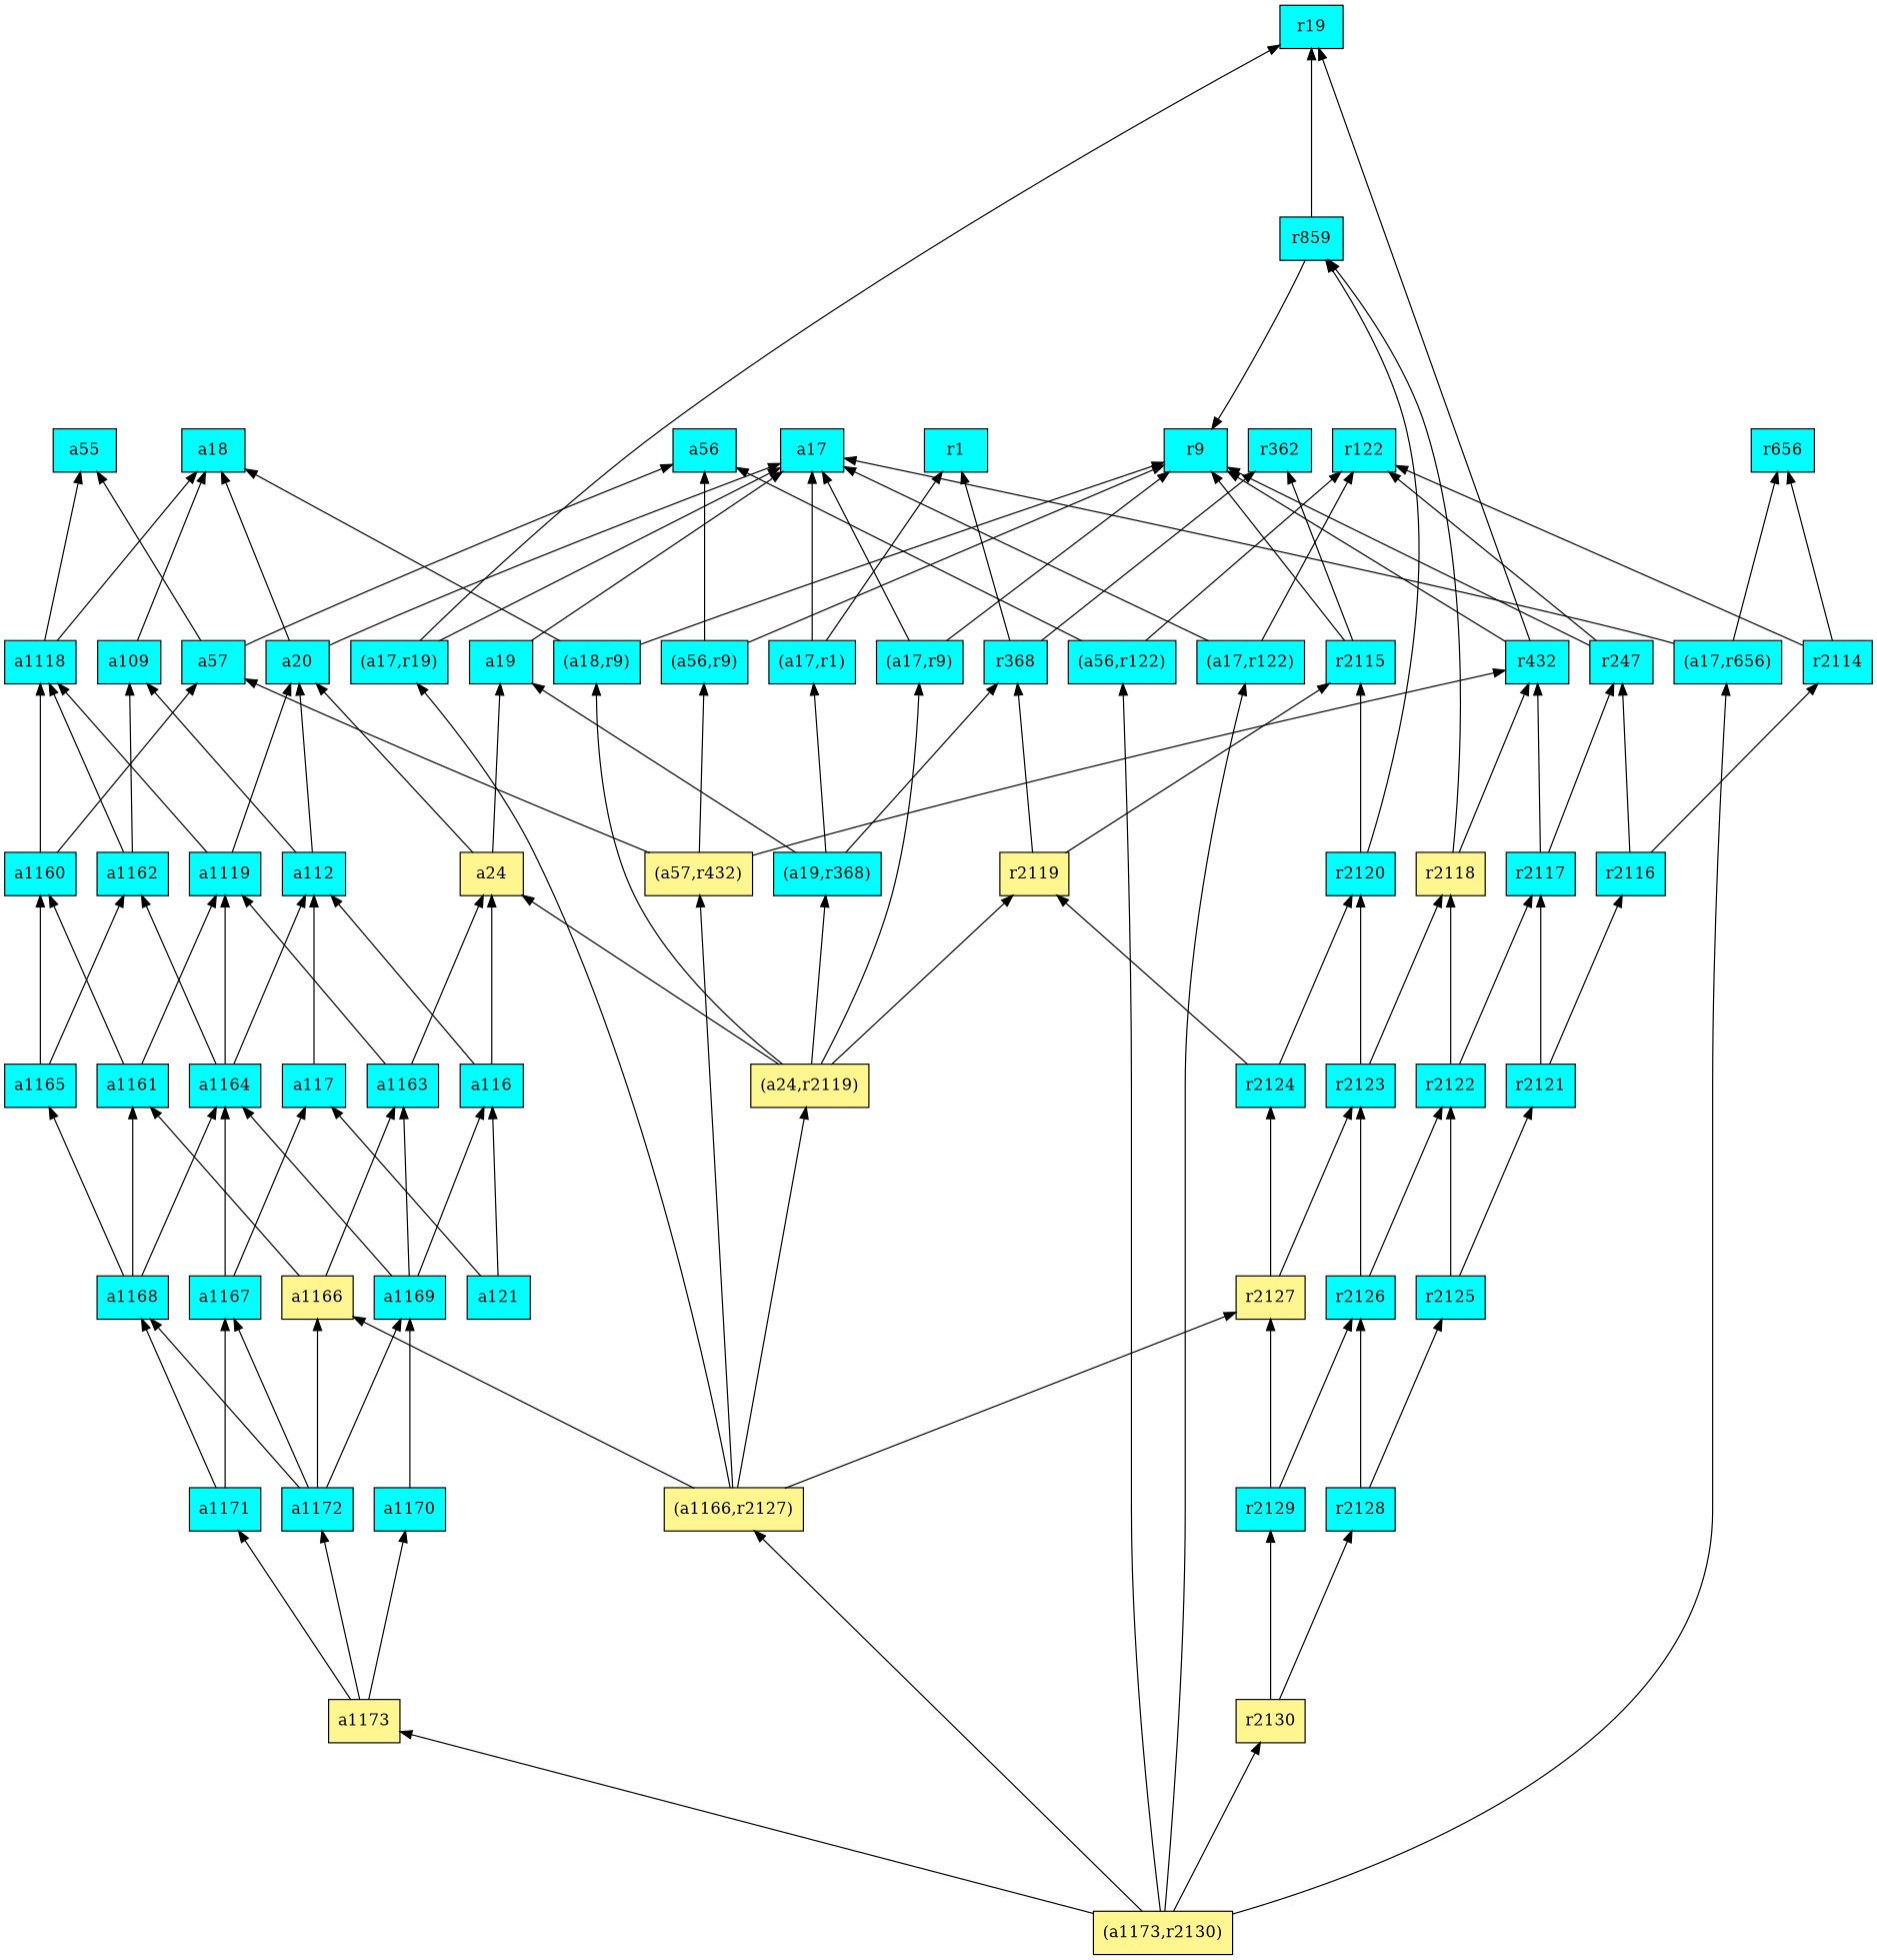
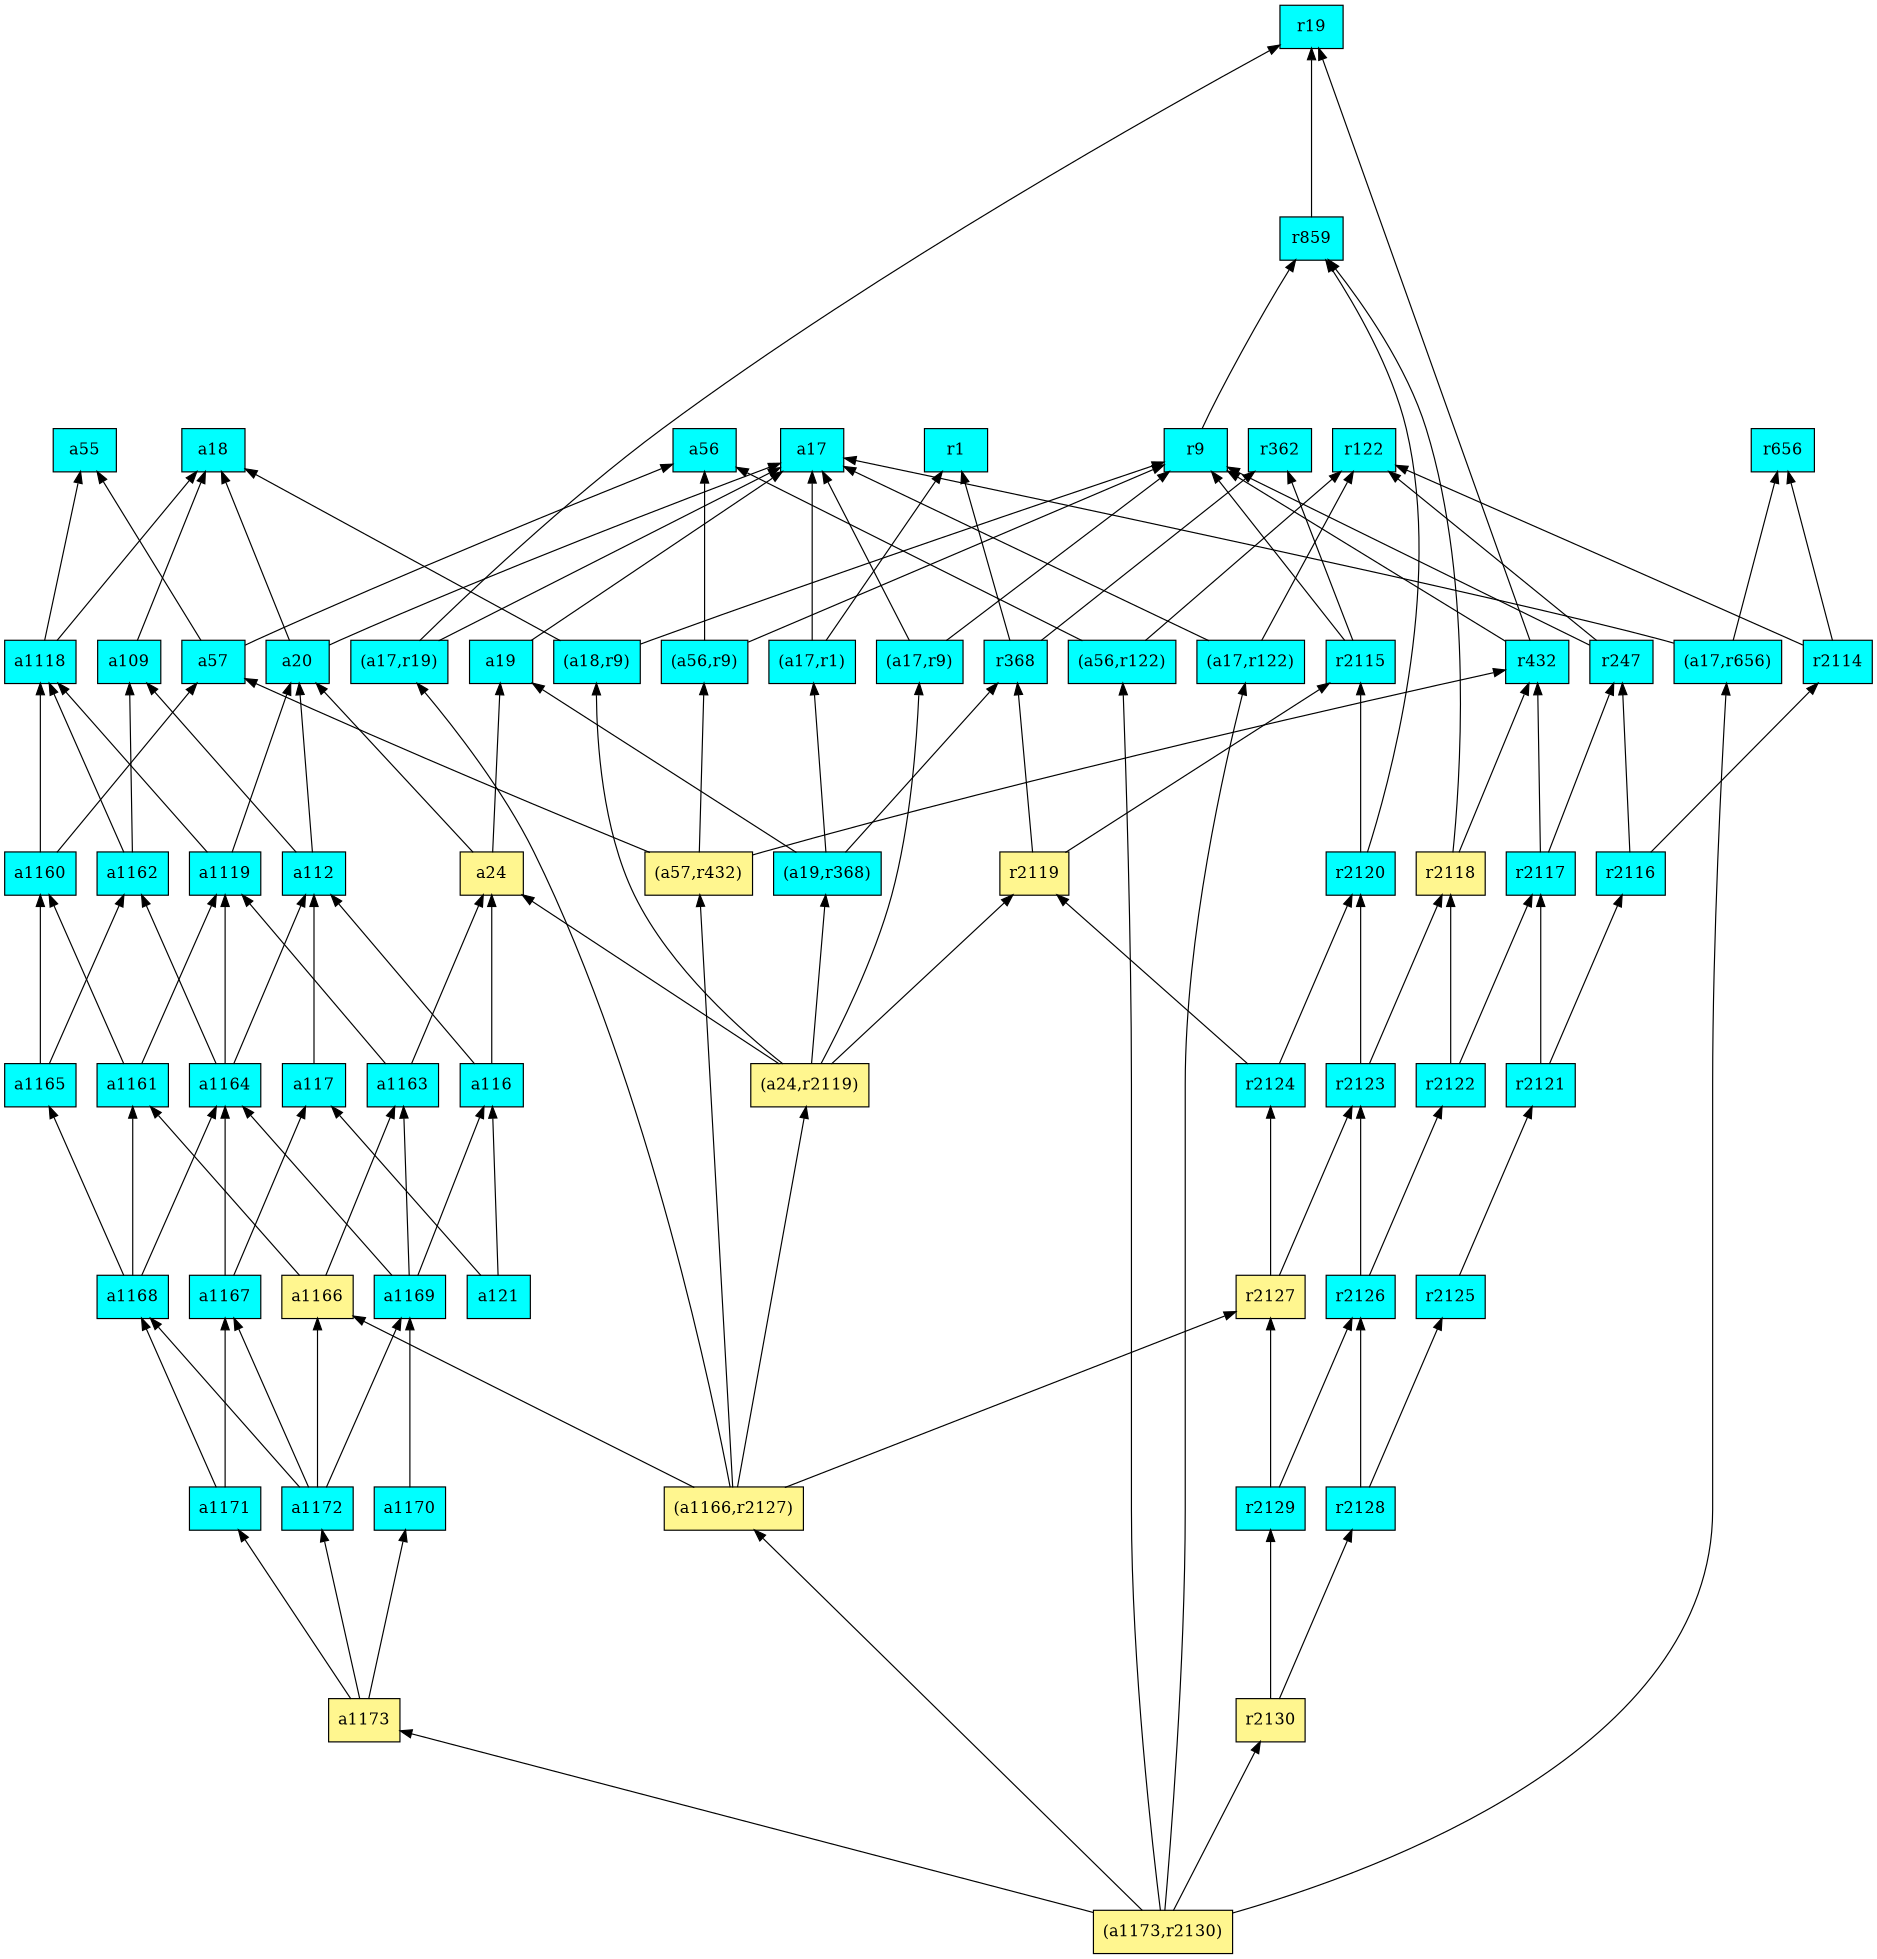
  digraph {
    rankdir=BT
    ranksep=2.0
    node [fillcolor=cyan shape=record style=filled]
    n1 [fillcolor=khaki1 label="{a1173}"]
    n2 [label="{a1171}"]
    n3 [label="{a1172}"]
    n4 [label="{a1170}"]
    n5 [label="{a1167}"]
    n6 [label="{a1168}"]
    n7 [fillcolor=khaki1 label="{a1166}"]
    n8 [label="{a1169}"]
    n9 [label="{a1160}"]
    n10 [label="{a1118}"]
    n11 [label="{a57}"]
    n12 [label="{a55}"]
    n13 [label="{a18}"]
    n14 [label="{a56}"]
    n15 [label="{r2121}"]
    n16 [label="{r2117}"]
    n17 [label="{r2116}"]
    n18 [label="{r432}"]
    n19 [label="{r247}"]
    n20 [label="{r2114}"]
    n21 [label="{a112}"]
    n22 [label="{a20}"]
    n23 [label="{a109}"]
    n24 [label="{a17}"]
    n25 [label="{a1163}"]
    n26 [fillcolor=khaki1 label="{a24}"]
    n27 [label="{a1119}"]
    n28 [label="{a19}"]
    n29 [label="{r656}"]
    n30 [fillcolor=khaki1 label="{r2127}"]
    n31 [label="{r2124}"]
    n32 [label="{r2123}"]
    n33 [label="{r2120}"]
    n34 [fillcolor=khaki1 label="{r2119}"]
    n35 [fillcolor=khaki1 label="{r2118}"]
    n36 [label="{a1162}"]
    n37 [label="{(a56,r9)}"]
    n38 [label="{r9}"]
    n39 [label="{r122}"]
    n40 [label="{r859}"]
    n41 [label="{r2115}"]
    n42 [label="{r19}"]
    n43 [label="{r362}"]
    n44 [label="{a1161}"]
    n45 [label="{r368}"]
    n46 [label="{r1}"]
    n47 [label="{r2128}"]
    n48 [label="{r2126}"]
    n49 [label="{r2125}"]
    n50 [label="{r2122}"]
    n51 [label="{(a17,r656)}"]
    n52 [label="{a1164}"]
    n53 [label="{a117}"]
    n54 [label="{a1165}"]
    n55 [label="{(a17,r9)}"]
    n56 [label="{(a18,r9)}"]
    n57 [fillcolor=khaki1 label="{r2130}"]
    n58 [label="{r2129}"]
    n59 [label="{(a56,r122)}"]
    n60 [fillcolor=khaki1 label="{(a24,r2119)}"]
    n61 [label="{(a19,r368)}"]
    n62 [label="{(a17,r1)}"]
    n63 [label="{(a17,r19)}"]
    n64 [fillcolor=khaki1 label="{(a57,r432)}"]
    n65 [fillcolor=khaki1 label="{(a1166,r2127)}"]
    n66 [label="{a116}"]
    n67 [label="{(a17,r122)}"]
    n68 [label="{a121}"]
    n69 [fillcolor=khaki1 label="{(a1173,r2130)}"]
    n1 -> n2
    n1 -> n3
    n1 -> n4
    n2 -> n5
    n2 -> n6
    n3 -> n5
    n3 -> n6
    n3 -> n7
    n3 -> n8
    n4 -> n8
    n5 -> n52
    n5 -> n53
    n6 -> n44
    n6 -> n52
    n6 -> n54
    n7 -> n25
    n7 -> n44
    n8 -> n25
    n8 -> n52
    n8 -> n66
    n9 -> n10
    n9 -> n11
    n10 -> n12
    n10 -> n13
    n11 -> n12
    n11 -> n14
    n15 -> n16
    n15 -> n17
    n16 -> n18
    n16 -> n19
    n17 -> n19
    n17 -> n20
    n18 -> n38
    n18 -> n42
    n19 -> n38
    n19 -> n39
    n20 -> n29
    n20 -> n39
    n21 -> n22
    n21 -> n23
    n22 -> n13
    n22 -> n24
    n23 -> n13
    n25 -> n26
    n25 -> n27
    n26 -> n22
    n26 -> n28
    n27 -> n10
    n27 -> n22
    n28 -> n24
    n30 -> n31
    n30 -> n32
    n31 -> n33
    n31 -> n34
    n32 -> n33
    n32 -> n35
    n33 -> n40
    n33 -> n41
    n34 -> n41
    n34 -> n45
    n35 -> n18
    n35 -> n40
    n36 -> n10
    n36 -> n23
    n37 -> n14
    n37 -> n38
-   n40 -> n38
+   n38 -> n40
    n40 -> n42
    n41 -> n38
    n41 -> n43
    n44 -> n9
    n44 -> n27
    n45 -> n43
    n45 -> n46
    n47 -> n48
    n47 -> n49
    n48 -> n32
    n48 -> n50
    n49 -> n15
-   n49 -> n50
    n50 -> n16
    n50 -> n35
    n51 -> n24
    n51 -> n29
    n52 -> n21
    n52 -> n27
    n52 -> n36
    n53 -> n21
    n54 -> n9
    n54 -> n36
    n55 -> n24
    n55 -> n38
    n56 -> n13
    n56 -> n38
    n57 -> n47
    n57 -> n58
    n58 -> n30
    n58 -> n48
    n59 -> n14
    n59 -> n39
    n60 -> n26
    n60 -> n34
    n60 -> n55
    n60 -> n56
    n60 -> n61
    n61 -> n28
    n61 -> n45
    n61 -> n62
    n62 -> n24
    n62 -> n46
    n63 -> n24
    n63 -> n42
    n64 -> n11
    n64 -> n18
    n64 -> n37
    n65 -> n7
    n65 -> n30
    n65 -> n60
    n65 -> n63
    n65 -> n64
    n66 -> n21
    n66 -> n26
    n67 -> n24
    n67 -> n39
    n68 -> n53
    n68 -> n66
    n69 -> n1
    n69 -> n51
    n69 -> n57
    n69 -> n59
    n69 -> n65
    n69 -> n67
  }
